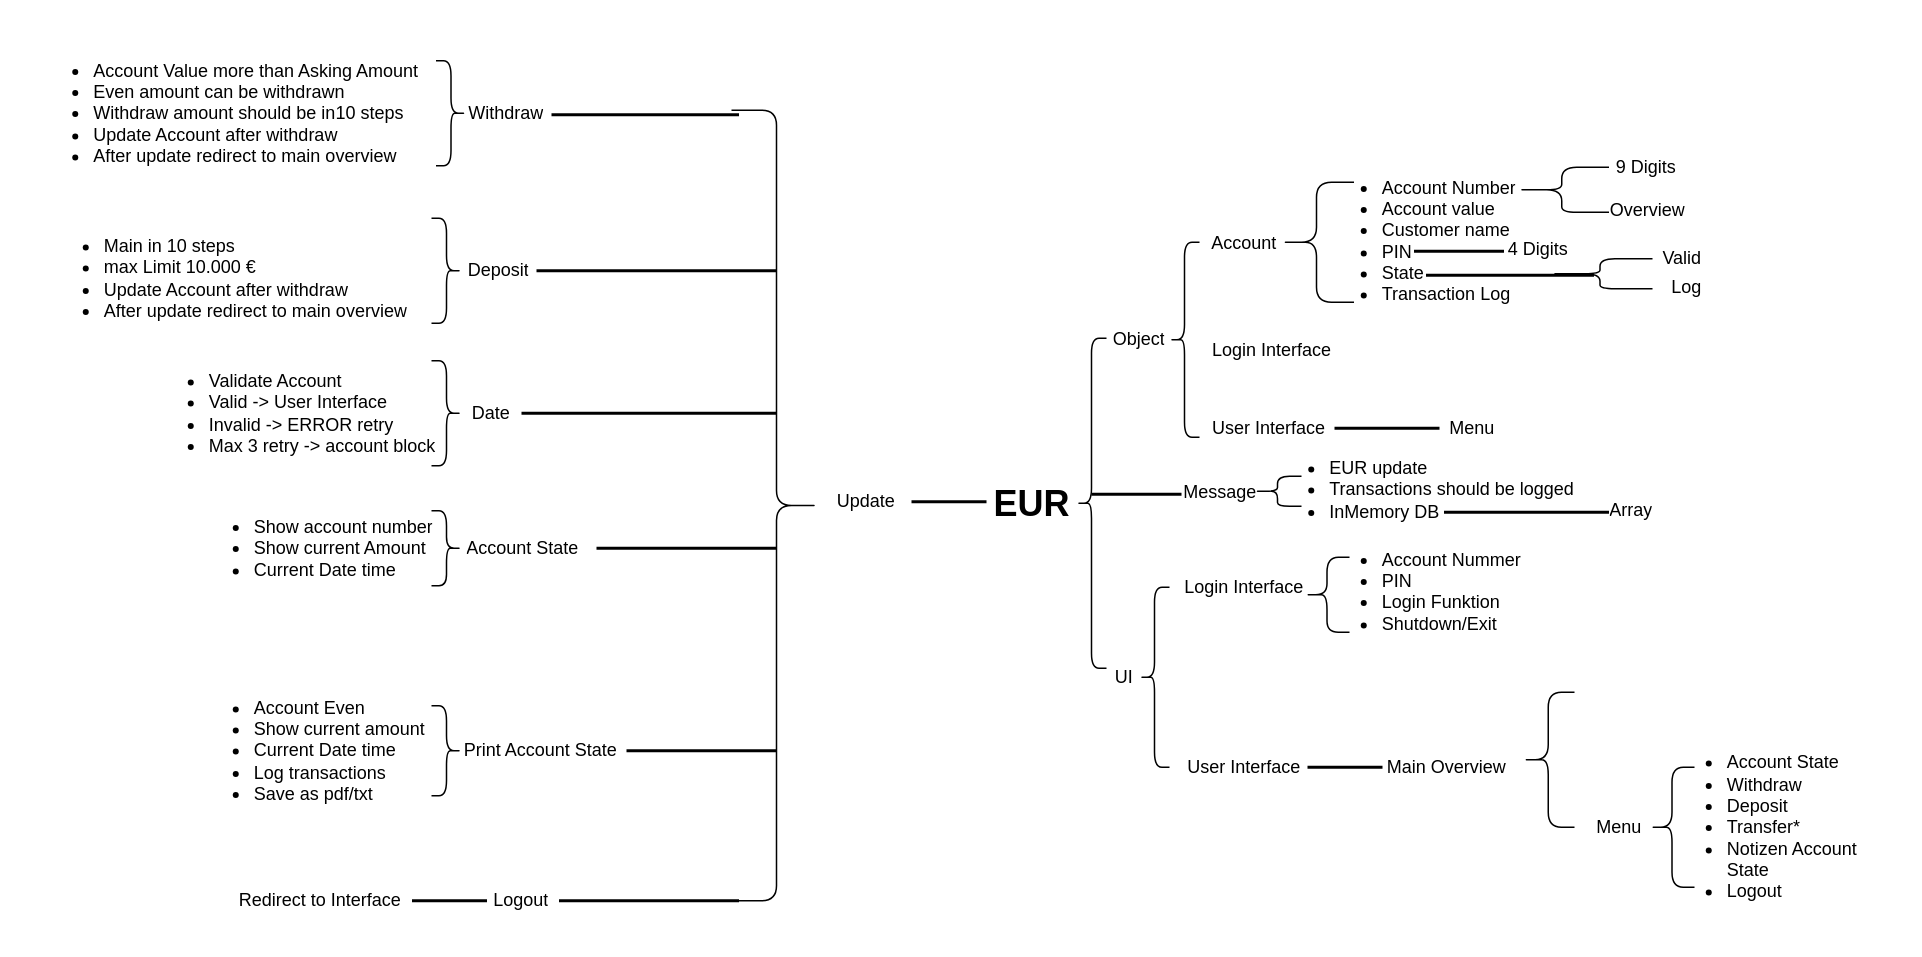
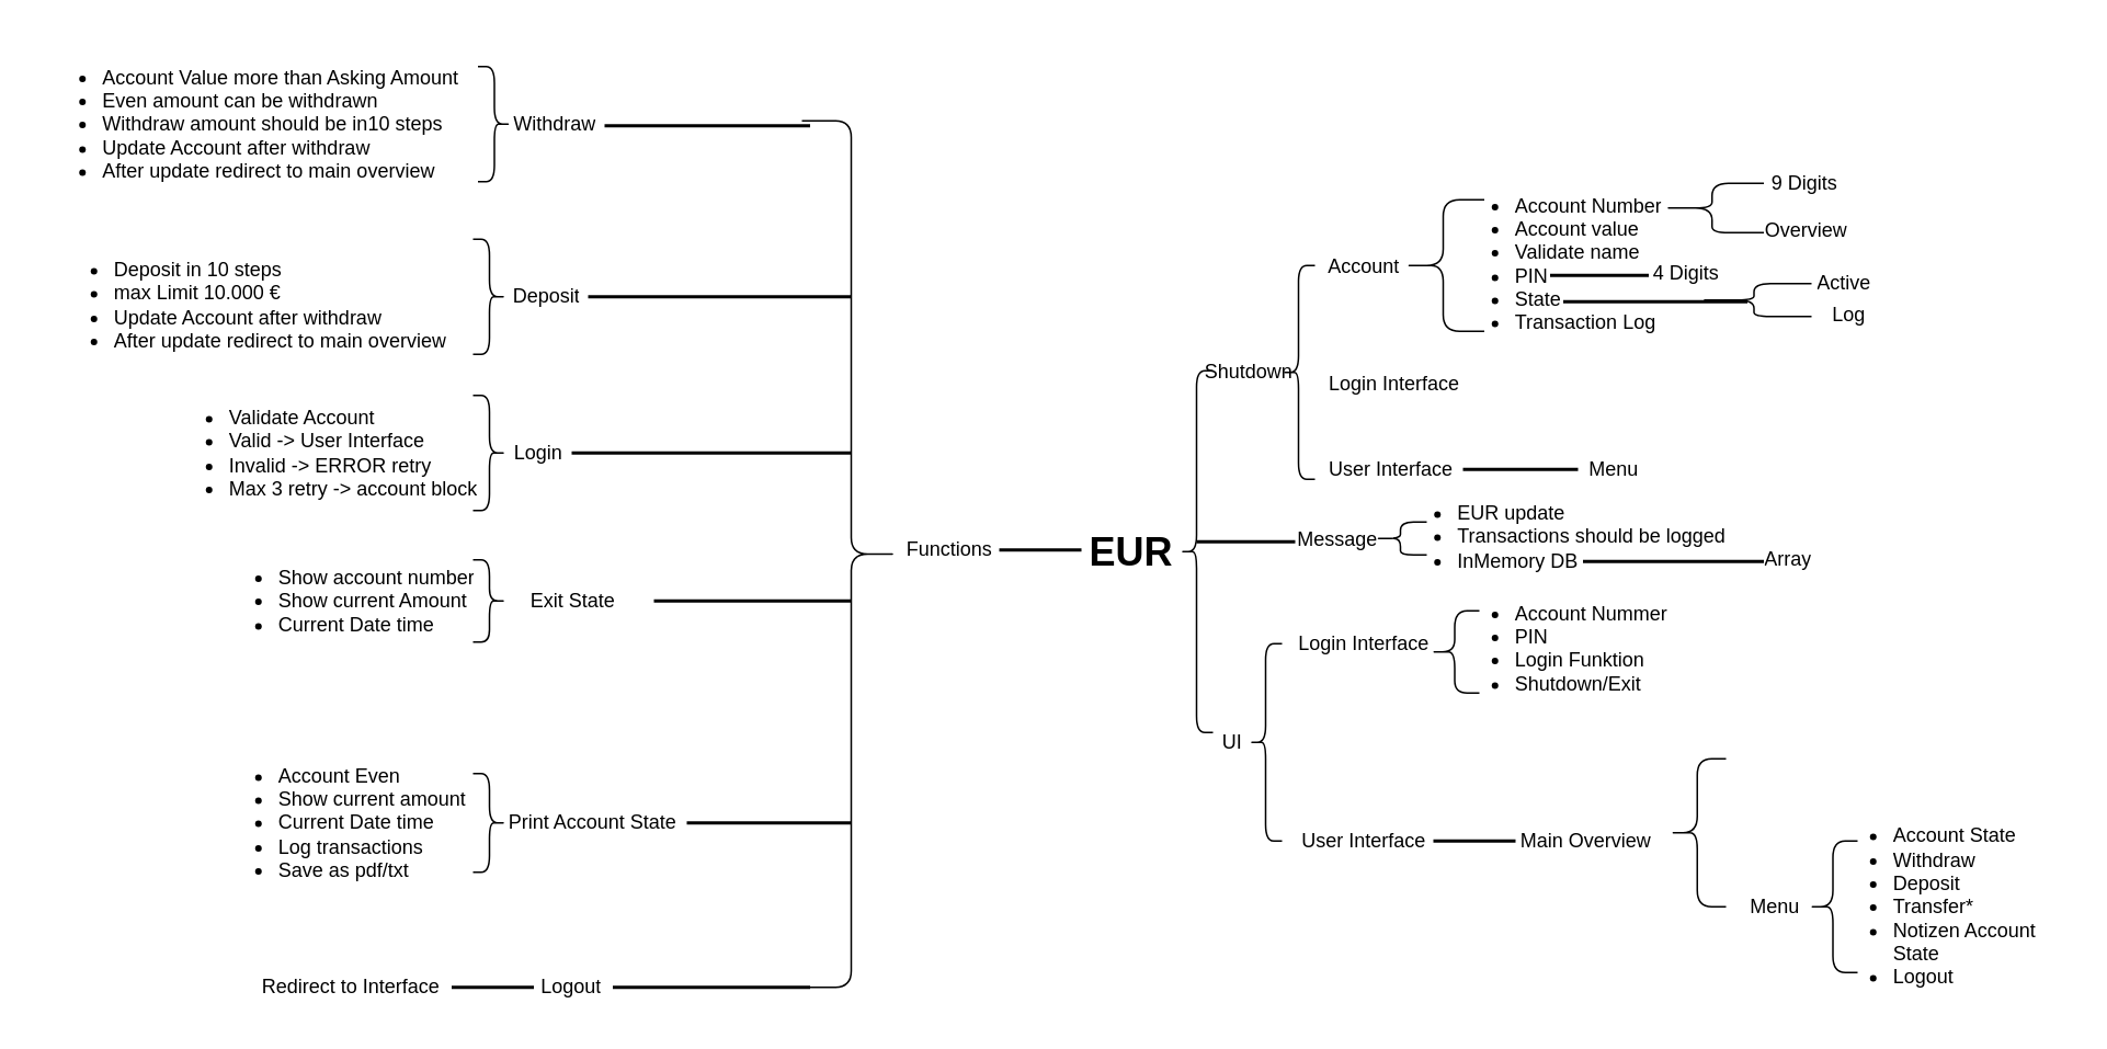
  <mxCell id="0" />
  <mxCell id="1" parent="0" />
  <mxCell id="2" value="EUR" style="text;strokeColor=none;fillColor=none;html=1;fontSize=24;fontStyle=1;verticalAlign=middle;align=center;" vertex="1" parent="1"><mxGeometry x="637" y="316" width="100" height="40" as="geometry" /></mxCell>
  <mxCell id="3" value="UI" style="text;html=1;strokeColor=none;fillColor=none;align=center;verticalAlign=middle;whiteSpace=wrap;overflow=hidden;" vertex="1" parent="1"><mxGeometry x="709" y="441" width="80" height="20" as="geometry" /></mxCell>
  <mxCell id="4" value="" style="line;strokeWidth=2;html=1;" vertex="1" parent="1"><mxGeometry x="727" y="324" width="60" height="10" as="geometry" /></mxCell>
  <mxCell id="5" value="" style="line;strokeWidth=2;html=1;" vertex="1" parent="1"><mxGeometry x="607" y="329" width="50" height="10" as="geometry" /></mxCell>
- <mxCell id="6" value="Update" style="text;html=1;strokeColor=none;fillColor=none;align=center;verticalAlign=middle;whiteSpace=wrap;overflow=hidden;" vertex="1" parent="1"><mxGeometry x="537" y="324" width="80" height="20" as="geometry" /></mxCell>
+ <mxCell id="6" value="Functions" style="text;html=1;strokeColor=none;fillColor=none;align=center;verticalAlign=middle;whiteSpace=wrap;overflow=hidden;" vertex="1" parent="1"><mxGeometry x="537" y="324" width="80" height="20" as="geometry" /></mxCell>
  <mxCell id="7" value="" style="shape=curlyBracket;whiteSpace=wrap;html=1;rounded=1;flipH=1;labelPosition=right;verticalLabelPosition=middle;align=left;verticalAlign=middle;size=0.5;" vertex="1" parent="1"><mxGeometry x="487" y="73" width="60" height="527" as="geometry" /></mxCell>
  <mxCell id="8" value="" style="group" vertex="1" connectable="0" parent="1"><mxGeometry x="759" y="351" width="500" height="265" as="geometry" /></mxCell>
  <mxCell id="9" value="&lt;ul&gt;&lt;li&gt;Account Nummer&lt;/li&gt;&lt;li&gt;PIN&lt;/li&gt;&lt;li&gt;Login Funktion&lt;/li&gt;&lt;li&gt;Shutdown/Exit&lt;/li&gt;&lt;/ul&gt;" style="text;strokeColor=none;fillColor=none;html=1;whiteSpace=wrap;verticalAlign=middle;overflow=hidden;" vertex="1" parent="8"><mxGeometry x="120" width="170" height="80" as="geometry" /></mxCell>
  <mxCell id="10" value="Login Interface" style="text;html=1;strokeColor=none;fillColor=none;align=center;verticalAlign=middle;whiteSpace=wrap;overflow=hidden;" vertex="1" parent="8"><mxGeometry x="20" y="30" width="100" height="20" as="geometry" /></mxCell>
  <mxCell id="11" value="User Interface" style="text;html=1;strokeColor=none;fillColor=none;align=center;verticalAlign=middle;whiteSpace=wrap;overflow=hidden;" vertex="1" parent="8"><mxGeometry x="20" y="150" width="100" height="20" as="geometry" /></mxCell>
  <mxCell id="12" value="Main Overview" style="text;html=1;strokeColor=none;fillColor=none;align=center;verticalAlign=middle;whiteSpace=wrap;overflow=hidden;" vertex="1" parent="8"><mxGeometry x="155" y="150" width="100" height="20" as="geometry" /></mxCell>
  <mxCell id="13" value="Menu" style="text;html=1;strokeColor=none;fillColor=none;align=center;verticalAlign=middle;whiteSpace=wrap;overflow=hidden;" vertex="1" parent="8"><mxGeometry x="270" y="190" width="100" height="20" as="geometry" /></mxCell>
  <mxCell id="14" value="&lt;ul&gt;&lt;li&gt;Account State&lt;/li&gt;&lt;li&gt;Withdraw&lt;/li&gt;&lt;li&gt;Deposit&lt;/li&gt;&lt;li&gt;Transfer*&lt;/li&gt;&lt;li&gt;Notizen Account State&lt;/li&gt;&lt;li&gt;Logout&lt;/li&gt;&lt;/ul&gt;" style="text;strokeColor=none;fillColor=none;html=1;whiteSpace=wrap;verticalAlign=middle;overflow=hidden;" vertex="1" parent="8"><mxGeometry x="350" y="135" width="150" height="130" as="geometry" /></mxCell>
  <mxCell id="15" value="" style="shape=curlyBracket;whiteSpace=wrap;html=1;rounded=1;labelPosition=left;verticalLabelPosition=middle;align=right;verticalAlign=middle;" vertex="1" parent="8"><mxGeometry y="40" width="20" height="120" as="geometry" /></mxCell>
  <mxCell id="16" value="" style="shape=curlyBracket;whiteSpace=wrap;html=1;rounded=1;labelPosition=left;verticalLabelPosition=middle;align=right;verticalAlign=middle;" vertex="1" parent="8"><mxGeometry x="255" y="110" width="35" height="90" as="geometry" /></mxCell>
  <mxCell id="17" value="" style="shape=curlyBracket;whiteSpace=wrap;html=1;rounded=1;labelPosition=left;verticalLabelPosition=middle;align=right;verticalAlign=middle;" vertex="1" parent="8"><mxGeometry x="340" y="160" width="30" height="80" as="geometry" /></mxCell>
  <mxCell id="18" value="" style="shape=curlyBracket;whiteSpace=wrap;html=1;rounded=1;labelPosition=left;verticalLabelPosition=middle;align=right;verticalAlign=middle;" vertex="1" parent="8"><mxGeometry x="110" y="20" width="30" height="50" as="geometry" /></mxCell>
  <mxCell id="19" value="" style="line;strokeWidth=2;html=1;" vertex="1" parent="8"><mxGeometry x="112" y="155" width="50" height="10" as="geometry" /></mxCell>
  <mxCell id="20" value="" style="shape=curlyBracket;whiteSpace=wrap;html=1;rounded=1;labelPosition=left;verticalLabelPosition=middle;align=right;verticalAlign=middle;" vertex="1" parent="1"><mxGeometry x="717" y="225" width="20" height="220" as="geometry" /></mxCell>
- <mxCell id="21" value="Object" style="text;html=1;strokeColor=none;fillColor=none;align=center;verticalAlign=middle;whiteSpace=wrap;overflow=hidden;" vertex="1" parent="1"><mxGeometry x="719" y="216" width="80" height="20" as="geometry" /></mxCell>
+ <mxCell id="21" value="Shutdown" style="text;html=1;strokeColor=none;fillColor=none;align=center;verticalAlign=middle;whiteSpace=wrap;overflow=hidden;" vertex="1" parent="1"><mxGeometry x="719" y="216" width="80" height="20" as="geometry" /></mxCell>
  <mxCell id="22" value="" style="group" vertex="1" connectable="0" parent="1"><mxGeometry x="779" y="101" width="385" height="194" as="geometry" /></mxCell>
  <mxCell id="23" value="Login Interface" style="text;html=1;strokeColor=none;fillColor=none;align=center;verticalAlign=middle;whiteSpace=wrap;overflow=hidden;" vertex="1" parent="22"><mxGeometry x="12" y="122" width="113" height="20" as="geometry" /></mxCell>
  <mxCell id="24" value="User Interface" style="text;html=1;strokeColor=none;fillColor=none;align=center;verticalAlign=middle;whiteSpace=wrap;overflow=hidden;" vertex="1" parent="22"><mxGeometry x="10" y="174" width="113" height="20" as="geometry" /></mxCell>
  <mxCell id="25" value="Menu" style="text;html=1;strokeColor=none;fillColor=none;align=center;verticalAlign=middle;whiteSpace=wrap;overflow=hidden;" vertex="1" parent="22"><mxGeometry x="162" y="174" width="80" height="20" as="geometry" /></mxCell>
  <mxCell id="26" value="" style="group" vertex="1" connectable="0" parent="22"><mxGeometry x="10" width="375" height="110" as="geometry" /></mxCell>
  <mxCell id="27" value="Account" style="text;html=1;strokeColor=none;fillColor=none;align=center;verticalAlign=middle;whiteSpace=wrap;overflow=hidden;" vertex="1" parent="26"><mxGeometry y="51" width="80" height="20" as="geometry" /></mxCell>
- <mxCell id="28" value="&lt;ul&gt;&lt;li&gt;Account Number&lt;/li&gt;&lt;li&gt;Account value&lt;/li&gt;&lt;li&gt;Customer name&lt;/li&gt;&lt;li&gt;PIN&lt;/li&gt;&lt;li&gt;State&lt;/li&gt;&lt;li&gt;Transaction Log&lt;/li&gt;&lt;/ul&gt;" style="text;strokeColor=none;fillColor=none;html=1;whiteSpace=wrap;verticalAlign=middle;overflow=hidden;" vertex="1" parent="26"><mxGeometry x="90" y="2" width="180" height="108" as="geometry" /></mxCell>
+ <mxCell id="28" value="&lt;ul&gt;&lt;li&gt;Account Number&lt;/li&gt;&lt;li&gt;Account value&lt;/li&gt;&lt;li&gt;Validate name&lt;/li&gt;&lt;li&gt;PIN&lt;/li&gt;&lt;li&gt;State&lt;/li&gt;&lt;li&gt;Transaction Log&lt;/li&gt;&lt;/ul&gt;" style="text;strokeColor=none;fillColor=none;html=1;whiteSpace=wrap;verticalAlign=middle;overflow=hidden;" vertex="1" parent="26"><mxGeometry x="90" y="2" width="180" height="108" as="geometry" /></mxCell>
  <mxCell id="29" value="" style="shape=curlyBracket;whiteSpace=wrap;html=1;rounded=1;labelPosition=left;verticalLabelPosition=middle;align=right;verticalAlign=middle;" vertex="1" parent="26"><mxGeometry x="63" y="20" width="50" height="80" as="geometry" /></mxCell>
  <mxCell id="30" value="" style="shape=curlyBracket;whiteSpace=wrap;html=1;rounded=1;labelPosition=left;verticalLabelPosition=middle;align=right;verticalAlign=middle;" vertex="1" parent="26"><mxGeometry x="220" y="10" width="63" height="30" as="geometry" /></mxCell>
  <mxCell id="31" value="" style="line;strokeWidth=2;html=1;" vertex="1" parent="26"><mxGeometry x="153" y="61" width="60" height="10" as="geometry" /></mxCell>
  <mxCell id="32" value="" style="line;strokeWidth=2;html=1;" vertex="1" parent="26"><mxGeometry x="161" y="77" width="112" height="10" as="geometry" /></mxCell>
  <mxCell id="33" value="" style="shape=curlyBracket;whiteSpace=wrap;html=1;rounded=1;labelPosition=left;verticalLabelPosition=middle;align=right;verticalAlign=middle;" vertex="1" parent="26"><mxGeometry x="242" y="71" width="70" height="20" as="geometry" /></mxCell>
  <mxCell id="34" value="4 Digits" style="text;html=1;strokeColor=none;fillColor=none;align=center;verticalAlign=middle;whiteSpace=wrap;overflow=hidden;" vertex="1" parent="26"><mxGeometry x="206" y="55" width="60" height="20" as="geometry" /></mxCell>
- <mxCell id="35" value="Valid" style="text;html=1;strokeColor=none;fillColor=none;align=center;verticalAlign=middle;whiteSpace=wrap;overflow=hidden;" vertex="1" parent="26"><mxGeometry x="292" y="61" width="80" height="20" as="geometry" /></mxCell>
+ <mxCell id="35" value="Active" style="text;html=1;strokeColor=none;fillColor=none;align=center;verticalAlign=middle;whiteSpace=wrap;overflow=hidden;" vertex="1" parent="26"><mxGeometry x="292" y="61" width="80" height="20" as="geometry" /></mxCell>
  <mxCell id="36" value="Log" style="text;html=1;strokeColor=none;fillColor=none;align=center;verticalAlign=middle;whiteSpace=wrap;overflow=hidden;" vertex="1" parent="26"><mxGeometry x="295" y="80" width="80" height="20" as="geometry" /></mxCell>
  <mxCell id="37" value="9 Digits" style="text;html=1;strokeColor=none;fillColor=none;align=center;verticalAlign=middle;whiteSpace=wrap;overflow=hidden;" vertex="1" parent="26"><mxGeometry x="268" width="80" height="20" as="geometry" /></mxCell>
  <mxCell id="38" value="Overview" style="text;html=1;strokeColor=none;fillColor=none;align=center;verticalAlign=middle;whiteSpace=wrap;overflow=hidden;" vertex="1" parent="26"><mxGeometry x="269" y="29" width="80" height="20" as="geometry" /></mxCell>
  <mxCell id="39" value="" style="shape=curlyBracket;whiteSpace=wrap;html=1;rounded=1;labelPosition=left;verticalLabelPosition=middle;align=right;verticalAlign=middle;" vertex="1" parent="22"><mxGeometry y="60" width="20" height="130" as="geometry" /></mxCell>
  <mxCell id="40" value="" style="line;strokeWidth=2;html=1;" vertex="1" parent="22"><mxGeometry x="110" y="179" width="70" height="10" as="geometry" /></mxCell>
  <mxCell id="41" value="" style="group" vertex="1" connectable="0" parent="1"><mxGeometry x="773" y="286" width="301" height="80" as="geometry" /></mxCell>
  <mxCell id="42" value="Message" style="text;html=1;strokeColor=none;fillColor=none;align=center;verticalAlign=middle;whiteSpace=wrap;overflow=hidden;" vertex="1" parent="41"><mxGeometry y="32" width="80" height="20" as="geometry" /></mxCell>
  <mxCell id="43" value="&lt;ul&gt;&lt;li&gt;EUR update&lt;/li&gt;&lt;li&gt;Transactions should be logged&lt;/li&gt;&lt;li&gt;InMemory DB&lt;/li&gt;&lt;/ul&gt;" style="text;strokeColor=none;fillColor=none;html=1;whiteSpace=wrap;verticalAlign=middle;overflow=hidden;" vertex="1" parent="41"><mxGeometry x="71" width="230" height="80" as="geometry" /></mxCell>
  <mxCell id="44" value="" style="shape=curlyBracket;whiteSpace=wrap;html=1;rounded=1;labelPosition=left;verticalLabelPosition=middle;align=right;verticalAlign=middle;" vertex="1" parent="41"><mxGeometry x="62" y="31" width="32" height="20" as="geometry" /></mxCell>
  <mxCell id="45" value="" style="line;strokeWidth=2;html=1;" vertex="1" parent="41"><mxGeometry x="189" y="50" width="110" height="10" as="geometry" /></mxCell>
  <mxCell id="46" value="Array" style="text;html=1;strokeColor=none;fillColor=none;align=center;verticalAlign=middle;whiteSpace=wrap;overflow=hidden;" vertex="1" parent="1"><mxGeometry x="1047" y="330" width="80" height="20" as="geometry" /></mxCell>
  <mxCell id="47" value="" style="group" vertex="1" connectable="0" parent="1"><mxGeometry x="20" y="20" width="497" height="590" as="geometry" /></mxCell>
  <mxCell id="48" value="" style="group" vertex="1" connectable="0" parent="47"><mxGeometry x="107" y="290" width="280" height="110" as="geometry" /></mxCell>
  <mxCell id="49" value="&lt;ul&gt;&lt;li&gt;Show account number&lt;/li&gt;&lt;li&gt;Show current Amount&lt;/li&gt;&lt;li&gt;Current Date time&lt;/li&gt;&lt;/ul&gt;" style="text;strokeColor=none;fillColor=none;html=1;whiteSpace=wrap;verticalAlign=middle;overflow=hidden;movable=1;resizable=1;rotatable=1;deletable=1;editable=1;locked=0;connectable=1;" vertex="1" parent="48"><mxGeometry width="280" height="110" as="geometry" /></mxCell>
  <mxCell id="50" value="" style="shape=curlyBracket;whiteSpace=wrap;html=1;rounded=1;flipH=1;labelPosition=right;verticalLabelPosition=middle;align=left;verticalAlign=middle;" vertex="1" parent="48"><mxGeometry x="160" y="30" width="20" height="50" as="geometry" /></mxCell>
- <mxCell id="51" value="Account State" style="text;html=1;strokeColor=none;fillColor=none;align=center;verticalAlign=middle;whiteSpace=wrap;overflow=hidden;" vertex="1" parent="48"><mxGeometry x="176" y="45" width="90" height="20" as="geometry" /></mxCell>
+ <mxCell id="51" value="Exit State" style="text;html=1;strokeColor=none;fillColor=none;align=center;verticalAlign=middle;whiteSpace=wrap;overflow=hidden;" vertex="1" parent="48"><mxGeometry x="176" y="45" width="90" height="20" as="geometry" /></mxCell>
  <mxCell id="52" value="" style="group" vertex="1" connectable="0" parent="47"><mxGeometry x="77" y="200" width="280" height="110" as="geometry" /></mxCell>
  <mxCell id="53" value="&lt;ul&gt;&lt;li&gt;Validate Account&lt;/li&gt;&lt;li&gt;Valid -&amp;gt; User Interface&lt;/li&gt;&lt;li&gt;Invalid -&amp;gt; ERROR retry&lt;/li&gt;&lt;li&gt;Max 3 retry -&amp;gt; account block&lt;/li&gt;&lt;/ul&gt;" style="text;strokeColor=none;fillColor=none;html=1;whiteSpace=wrap;verticalAlign=middle;overflow=hidden;" vertex="1" parent="52"><mxGeometry width="280" height="110" as="geometry" /></mxCell>
  <mxCell id="54" value="" style="shape=curlyBracket;whiteSpace=wrap;html=1;rounded=1;flipH=1;labelPosition=right;verticalLabelPosition=middle;align=left;verticalAlign=middle;" vertex="1" parent="52"><mxGeometry x="190" y="20" width="20" height="70" as="geometry" /></mxCell>
- <mxCell id="55" value="Date" style="text;html=1;strokeColor=none;fillColor=none;align=center;verticalAlign=middle;whiteSpace=wrap;overflow=hidden;" vertex="1" parent="52"><mxGeometry x="190" y="45" width="80" height="20" as="geometry" /></mxCell>
+ <mxCell id="55" value="Login" style="text;html=1;strokeColor=none;fillColor=none;align=center;verticalAlign=middle;whiteSpace=wrap;overflow=hidden;" vertex="1" parent="52"><mxGeometry x="190" y="45" width="80" height="20" as="geometry" /></mxCell>
  <mxCell id="56" value="" style="group" vertex="1" connectable="0" parent="47"><mxGeometry x="7" y="110" width="345" height="110" as="geometry" /></mxCell>
- <mxCell id="57" value="&lt;ul&gt;&lt;li&gt;Main in 10 steps&lt;/li&gt;&lt;li&gt;max Limit 10.000 €&lt;/li&gt;&lt;li&gt;Update Account after withdraw&lt;/li&gt;&lt;li&gt;After update redirect to main overview&lt;/li&gt;&lt;/ul&gt;" style="text;strokeColor=none;fillColor=none;html=1;whiteSpace=wrap;verticalAlign=middle;overflow=hidden;" vertex="1" parent="56"><mxGeometry width="280" height="110" as="geometry" /></mxCell>
+ <mxCell id="57" value="&lt;ul&gt;&lt;li&gt;Deposit in 10 steps&lt;/li&gt;&lt;li&gt;max Limit 10.000 €&lt;/li&gt;&lt;li&gt;Update Account after withdraw&lt;/li&gt;&lt;li&gt;After update redirect to main overview&lt;/li&gt;&lt;/ul&gt;" style="text;strokeColor=none;fillColor=none;html=1;whiteSpace=wrap;verticalAlign=middle;overflow=hidden;" vertex="1" parent="56"><mxGeometry width="280" height="110" as="geometry" /></mxCell>
  <mxCell id="58" value="" style="shape=curlyBracket;whiteSpace=wrap;html=1;rounded=1;flipH=1;labelPosition=right;verticalLabelPosition=middle;align=left;verticalAlign=middle;" vertex="1" parent="56"><mxGeometry x="260" y="15" width="20" height="70" as="geometry" /></mxCell>
  <mxCell id="59" value="Deposit" style="text;html=1;strokeColor=none;fillColor=none;align=center;verticalAlign=middle;whiteSpace=wrap;overflow=hidden;" vertex="1" parent="56"><mxGeometry x="265" y="40" width="80" height="20" as="geometry" /></mxCell>
  <mxCell id="60" value="" style="group" vertex="1" connectable="0" parent="47"><mxGeometry width="357" height="110" as="geometry" /></mxCell>
  <mxCell id="61" value="&lt;ul&gt;&lt;li&gt;Account Value more than Asking Amount&lt;/li&gt;&lt;li&gt;Even amount can be withdrawn&lt;/li&gt;&lt;li&gt;Withdraw amount should be in10 steps&lt;/li&gt;&lt;li&gt;Update Account after withdraw&lt;/li&gt;&lt;li&gt;After update redirect to main overview&lt;/li&gt;&lt;/ul&gt;" style="text;strokeColor=none;fillColor=none;html=1;whiteSpace=wrap;verticalAlign=middle;overflow=hidden;" vertex="1" parent="60"><mxGeometry width="280" height="110" as="geometry" /></mxCell>
  <mxCell id="62" value="" style="shape=curlyBracket;whiteSpace=wrap;html=1;rounded=1;flipH=1;labelPosition=right;verticalLabelPosition=middle;align=left;verticalAlign=middle;" vertex="1" parent="60"><mxGeometry x="270" y="20" width="20" height="70" as="geometry" /></mxCell>
  <mxCell id="63" value="Withdraw" style="text;html=1;strokeColor=none;fillColor=none;align=center;verticalAlign=middle;whiteSpace=wrap;overflow=hidden;" vertex="1" parent="60"><mxGeometry x="277" y="45" width="80" height="20" as="geometry" /></mxCell>
  <mxCell id="64" value="" style="group" vertex="1" connectable="0" parent="47"><mxGeometry x="107" y="420" width="303" height="120" as="geometry" /></mxCell>
  <mxCell id="65" value="Print Account State" style="text;html=1;strokeColor=none;fillColor=none;align=center;verticalAlign=middle;whiteSpace=wrap;overflow=hidden;" vertex="1" parent="64"><mxGeometry x="163" y="50" width="140" height="20" as="geometry" /></mxCell>
  <mxCell id="66" value="&lt;ul&gt;&lt;li&gt;Account Even&lt;/li&gt;&lt;li&gt;Show current amount&lt;/li&gt;&lt;li&gt;Current Date time&lt;/li&gt;&lt;li&gt;Log transactions&lt;/li&gt;&lt;li&gt;Save as pdf/txt&lt;/li&gt;&lt;/ul&gt;" style="text;strokeColor=none;fillColor=none;html=1;whiteSpace=wrap;verticalAlign=middle;overflow=hidden;" vertex="1" parent="64"><mxGeometry width="200" height="120" as="geometry" /></mxCell>
  <mxCell id="67" value="" style="shape=curlyBracket;whiteSpace=wrap;html=1;rounded=1;flipH=1;labelPosition=right;verticalLabelPosition=middle;align=left;verticalAlign=middle;" vertex="1" parent="64"><mxGeometry x="160" y="30" width="20" height="60" as="geometry" /></mxCell>
  <mxCell id="68" value="Logout" style="text;html=1;strokeColor=none;fillColor=none;align=center;verticalAlign=middle;whiteSpace=wrap;overflow=hidden;" vertex="1" parent="47"><mxGeometry x="287" y="570" width="80" height="20" as="geometry" /></mxCell>
  <mxCell id="69" value="Redirect to Interface" style="text;html=1;strokeColor=none;fillColor=none;align=center;verticalAlign=middle;whiteSpace=wrap;overflow=hidden;" vertex="1" parent="47"><mxGeometry x="123.5" y="570" width="137.5" height="20" as="geometry" /></mxCell>
  <mxCell id="70" value="" style="line;strokeWidth=2;html=1;" vertex="1" parent="47"><mxGeometry x="377" y="340" width="120" height="10" as="geometry" /></mxCell>
  <mxCell id="71" value="" style="line;strokeWidth=2;html=1;" vertex="1" parent="47"><mxGeometry x="327" y="250" width="170" height="10" as="geometry" /></mxCell>
  <mxCell id="72" value="" style="line;strokeWidth=2;html=1;" vertex="1" parent="47"><mxGeometry x="337" y="155" width="160" height="10" as="geometry" /></mxCell>
  <mxCell id="73" value="" style="line;strokeWidth=2;html=1;" vertex="1" parent="47"><mxGeometry x="347" y="51" width="125" height="10" as="geometry" /></mxCell>
  <mxCell id="74" value="" style="line;strokeWidth=2;html=1;" vertex="1" parent="47"><mxGeometry x="397" y="475" width="100" height="10" as="geometry" /></mxCell>
  <mxCell id="75" value="" style="line;strokeWidth=2;html=1;" vertex="1" parent="47"><mxGeometry x="352" y="575" width="120" height="10" as="geometry" /></mxCell>
  <mxCell id="76" value="" style="line;strokeWidth=2;html=1;" vertex="1" parent="47"><mxGeometry x="254" y="575" width="50" height="10" as="geometry" /></mxCell>
